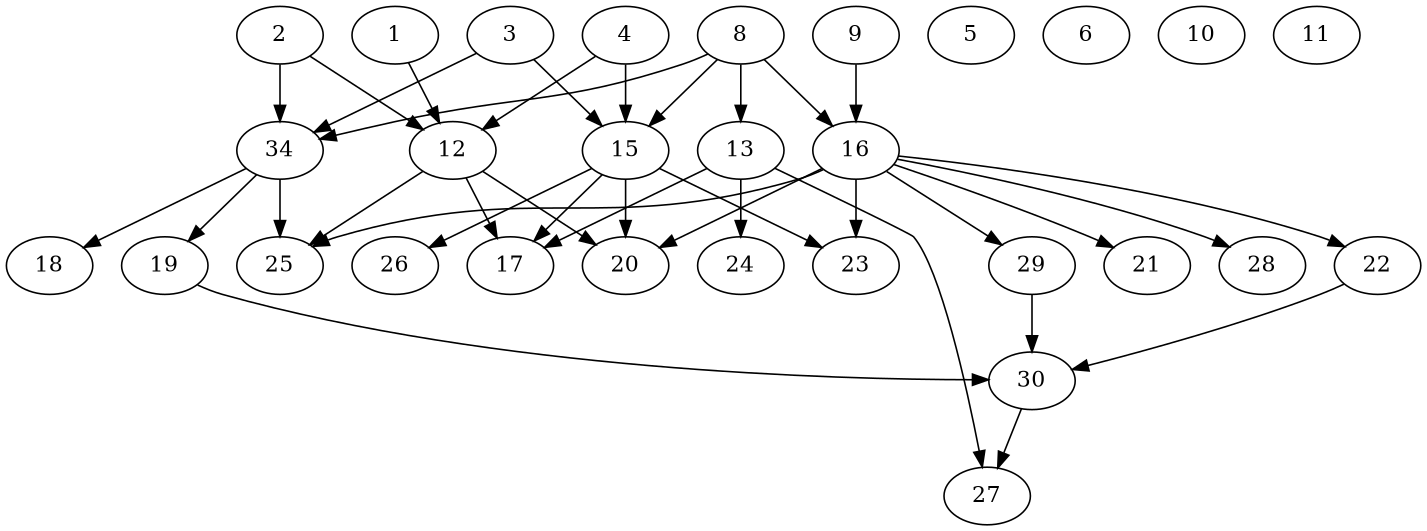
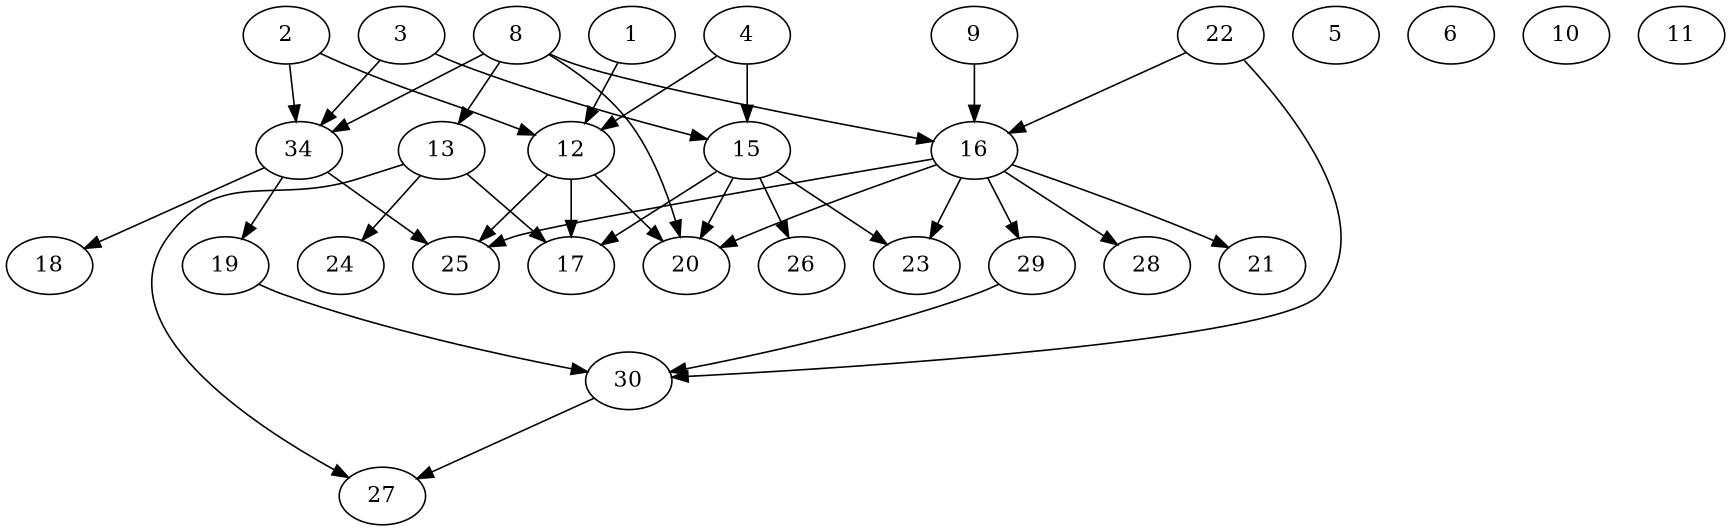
  digraph {
    node [alpha=0.18]
    1 [alpha=0.09 expect_size=30444544]
    12 [alpha=0.02 expect_size=45883392]
    17 [alpha=0.10 expect_size=8336384]
    20 [alpha=0.17 expect_size=37036032]
    25 [alpha=0.12 expect_size=30576640]
    2 [alpha=0.07 expect_size=11176960]
    n7 [alpha=0.17 expect_size=38889472 label=34]
    18 [alpha=0.13 expect_size=44201984]
    19 [alpha=0.04 expect_size=33743872]
    30 [alpha=0.13 expect_size=10391552]
    3 [alpha=0.10 expect_size=17711104]
    15 [alpha=0.06 expect_size=42880000]
    26 [expect_size=44323840]
    23 [expect_size=29423616]
    4 [alpha=0.02 expect_size=9139200]
    5 [alpha=0.20 expect_size=24454144]
    6 [alpha=0.06 expect_size=16748544]
    13 [alpha=0.04 expect_size=15369216]
    24 [alpha=0.11 expect_size=38706176]
    27 [alpha=0.07 expect_size=40551424]
    8 [alpha=0.16 expect_size=21539840]
    16 [expect_size=41761792]
    21 [alpha=0.01 expect_size=31241216]
    22 [alpha=0.07 expect_size=23667712]
    28 [alpha=0.04 expect_size=17333248]
    29 [alpha=0.15 expect_size=47207424]
    9 [alpha=0.01 expect_size=39927808]
    10 [expect_size=22952960]
    11 [alpha=0.17 expect_size=23960576]
    1 -> 12
    12 -> 17
    12 -> 20
    12 -> 25
    2 -> 12
    2 -> n7
    n7 -> 25
    n7 -> 18
    n7 -> 19
    19 -> 30
    30 -> 27
    3 -> n7
    3 -> 15
    15 -> 17
    15 -> 20
    15 -> 26
    15 -> 23
    4 -> 12
    4 -> 15
    13 -> 17
    13 -> 24
    13 -> 27
    8 -> n7
-   8 -> 15
+   8 -> 20
    8 -> 13
    8 -> 16
    16 -> 20
    16 -> 25
    16 -> 23
    16 -> 21
-   16 -> 22
+   22 -> 16
    16 -> 28
    16 -> 29
    22 -> 30
    29 -> 30
    9 -> 16
  }
